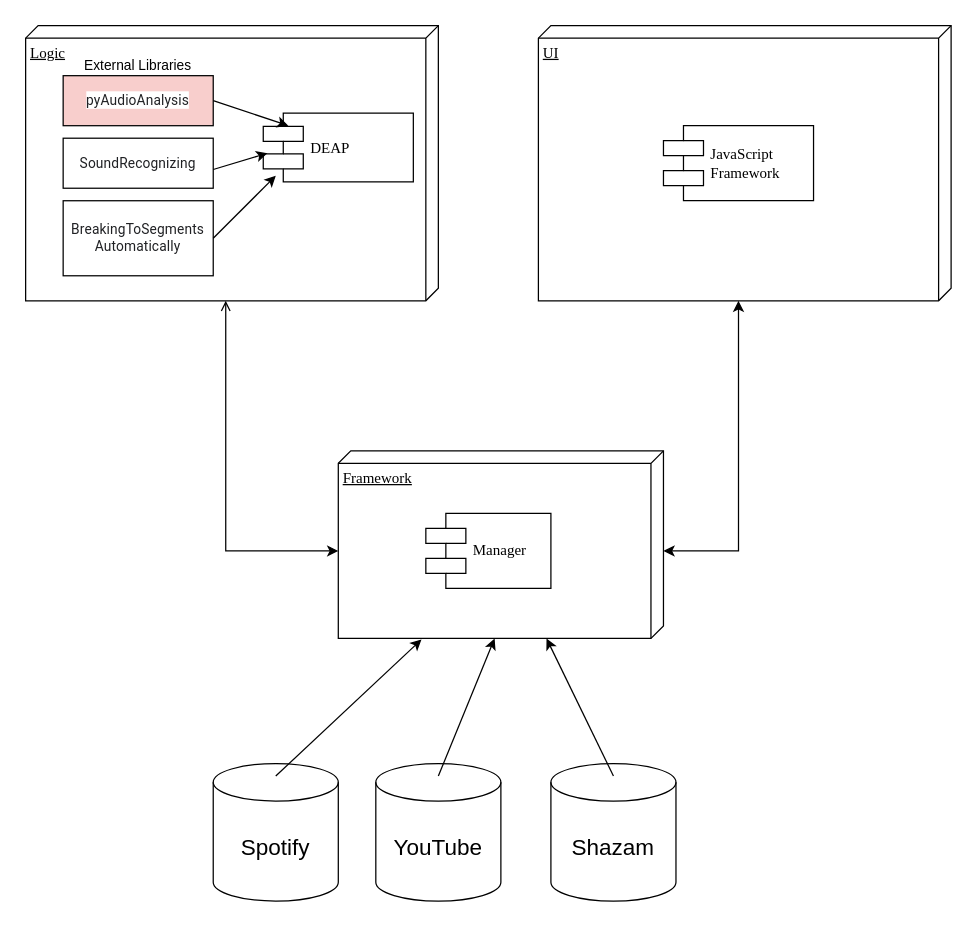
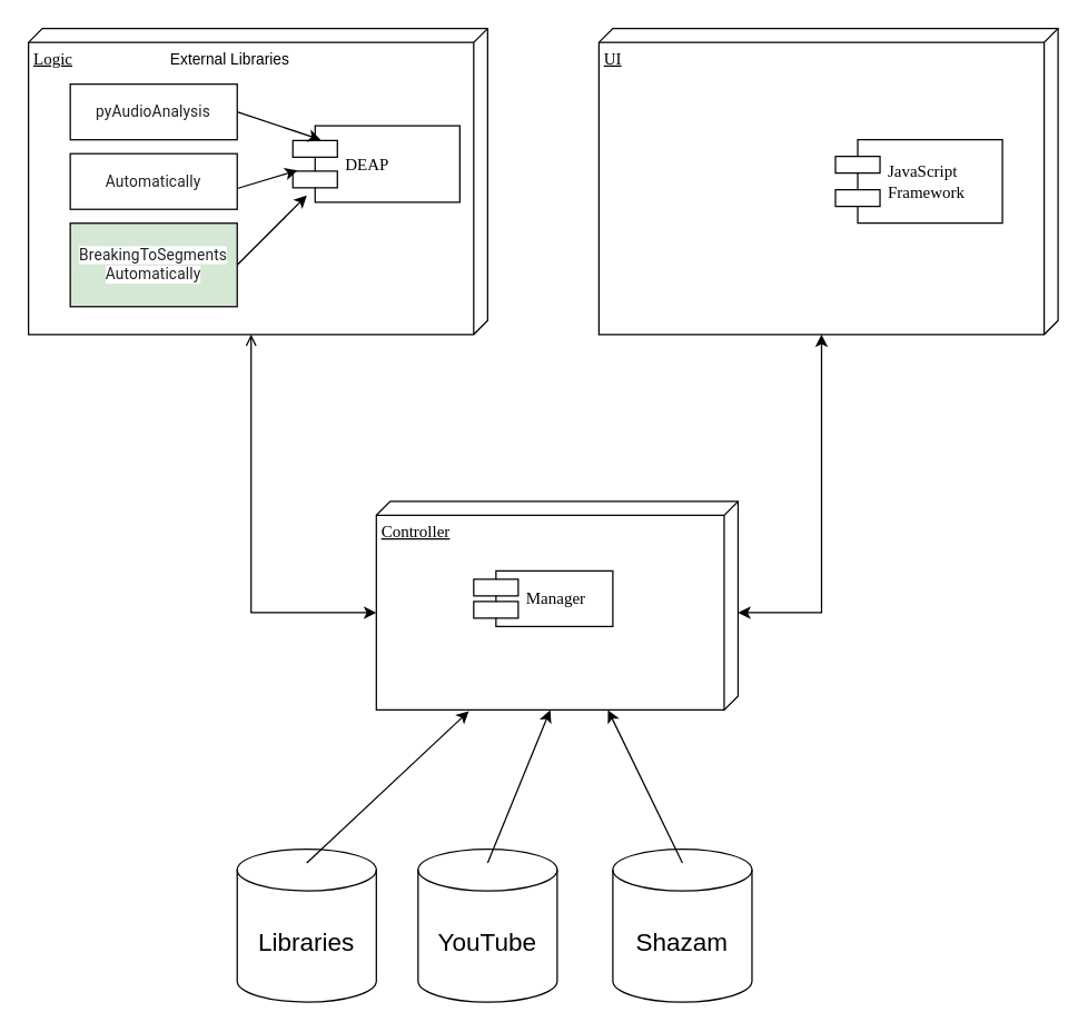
  <mxCell id="0" />
  <mxCell id="1" parent="0" />
  <mxCell id="2" value="Logic" style="verticalAlign=top;align=left;spacingTop=8;spacingLeft=2;spacingRight=12;shape=cube;size=10;direction=south;fontStyle=4;html=1;rounded=0;shadow=0;comic=0;labelBackgroundColor=none;strokeWidth=1;fontFamily=Verdana;fontSize=12" parent="1" vertex="1"><mxGeometry x="20" y="20" width="330" height="220" as="geometry" /></mxCell>
  <mxCell id="3" value="UI" style="verticalAlign=top;align=left;spacingTop=8;spacingLeft=2;spacingRight=12;shape=cube;size=10;direction=south;fontStyle=4;html=1;rounded=0;shadow=0;comic=0;labelBackgroundColor=none;strokeWidth=1;fontFamily=Verdana;fontSize=12" parent="1" vertex="1"><mxGeometry x="430" y="20" width="330" height="220" as="geometry" /></mxCell>
- <mxCell id="4" value="Framework" style="verticalAlign=top;align=left;spacingTop=8;spacingLeft=2;spacingRight=12;shape=cube;size=10;direction=south;fontStyle=4;html=1;rounded=0;shadow=0;comic=0;labelBackgroundColor=none;strokeWidth=1;fontFamily=Verdana;fontSize=12" parent="1" vertex="1"><mxGeometry x="270" y="360" width="260" height="150" as="geometry" /></mxCell>
+ <mxCell id="4" value="Controller" style="verticalAlign=top;align=left;spacingTop=8;spacingLeft=2;spacingRight=12;shape=cube;size=10;direction=south;fontStyle=4;html=1;rounded=0;shadow=0;comic=0;labelBackgroundColor=none;strokeWidth=1;fontFamily=Verdana;fontSize=12" parent="1" vertex="1"><mxGeometry x="270" y="360" width="260" height="150" as="geometry" /></mxCell>
  <mxCell id="5" value="DEAP" style="shape=component;align=left;spacingLeft=36;rounded=0;shadow=0;comic=0;labelBackgroundColor=none;strokeWidth=1;fontFamily=Verdana;fontSize=12;html=1;" parent="1" vertex="1"><mxGeometry x="210" y="90" width="120" height="55" as="geometry" /></mxCell>
- <mxCell id="6" value="JavaScript&lt;br&gt;Framework" style="shape=component;align=left;spacingLeft=36;rounded=0;shadow=0;comic=0;labelBackgroundColor=none;strokeWidth=1;fontFamily=Verdana;fontSize=12;html=1;" parent="1" vertex="1"><mxGeometry x="530" y="100" width="120" height="60" as="geometry" /></mxCell>
- <mxCell id="7" value="&lt;span style=&quot;color: rgb(32 , 33 , 36) ; font-family: &amp;#34;roboto&amp;#34; , &amp;#34;arial&amp;#34; , sans-serif ; letter-spacing: 0.1px ; background-color: rgb(255 , 255 , 255)&quot;&gt;&lt;font style=&quot;font-size: 11px&quot;&gt;pyAudioAnalysis &lt;/font&gt;&lt;/span&gt;" style="rounded=0;whiteSpace=wrap;html=1;fillColor=#f8cecc;" vertex="1" parent="1"><mxGeometry x="50" y="60" width="120" height="40" as="geometry" /></mxCell>
- <mxCell id="8" value="&lt;span style=&quot;color: rgb(32 , 33 , 36) ; font-family: &amp;#34;roboto&amp;#34; , &amp;#34;arial&amp;#34; , sans-serif ; letter-spacing: 0.1px ; background-color: rgb(255 , 255 , 255)&quot;&gt;&lt;font style=&quot;font-size: 11px&quot;&gt;SoundRecognizing&lt;/font&gt;&lt;/span&gt;" style="rounded=0;whiteSpace=wrap;html=1;fontSize=11;" vertex="1" parent="1"><mxGeometry x="50" y="110" width="120" height="40" as="geometry" /></mxCell>
- <mxCell id="9" value="&lt;span style=&quot;color: rgb(32 , 33 , 36) ; font-family: &amp;#34;roboto&amp;#34; , &amp;#34;arial&amp;#34; , sans-serif ; letter-spacing: 0.1px ; background-color: rgb(255 , 255 , 255)&quot;&gt;&lt;font style=&quot;font-size: 11px&quot;&gt;BreakingToSegments&lt;br&gt;Automatically&lt;/font&gt;&lt;/span&gt;" style="rounded=0;whiteSpace=wrap;html=1;fontSize=11;" vertex="1" parent="1"><mxGeometry x="50" y="160" width="120" height="60" as="geometry" /></mxCell>
+ <mxCell id="6" value="JavaScript&lt;br&gt;Framework" style="shape=component;align=left;spacingLeft=36;rounded=0;shadow=0;comic=0;labelBackgroundColor=none;strokeWidth=1;fontFamily=Verdana;fontSize=12;html=1;" parent="1" vertex="1"><mxGeometry x="600" y="100" width="120" height="60" as="geometry" /></mxCell>
+ <mxCell id="7" value="&lt;span style=&quot;color: rgb(32 , 33 , 36) ; font-family: &amp;#34;roboto&amp;#34; , &amp;#34;arial&amp;#34; , sans-serif ; letter-spacing: 0.1px ; background-color: rgb(255 , 255 , 255)&quot;&gt;&lt;font style=&quot;font-size: 11px&quot;&gt;pyAudioAnalysis &lt;/font&gt;&lt;/span&gt;" style="rounded=0;whiteSpace=wrap;html=1;" vertex="1" parent="1"><mxGeometry x="50" y="60" width="120" height="40" as="geometry" /></mxCell>
+ <mxCell id="8" value="&lt;span style=&quot;color: rgb(32 , 33 , 36) ; font-family: &amp;#34;roboto&amp;#34; , &amp;#34;arial&amp;#34; , sans-serif ; letter-spacing: 0.1px ; background-color: rgb(255 , 255 , 255)&quot;&gt;&lt;font style=&quot;font-size: 11px&quot;&gt;Automatically&lt;/font&gt;&lt;/span&gt;" style="rounded=0;whiteSpace=wrap;html=1;fontSize=11;" vertex="1" parent="1"><mxGeometry x="50" y="110" width="120" height="40" as="geometry" /></mxCell>
+ <mxCell id="9" value="&lt;span style=&quot;color: rgb(32 , 33 , 36) ; font-family: &amp;#34;roboto&amp;#34; , &amp;#34;arial&amp;#34; , sans-serif ; letter-spacing: 0.1px ; background-color: rgb(255 , 255 , 255)&quot;&gt;&lt;font style=&quot;font-size: 11px&quot;&gt;BreakingToSegments&lt;br&gt;Automatically&lt;/font&gt;&lt;/span&gt;" style="rounded=0;whiteSpace=wrap;html=1;fontSize=11;fillColor=#d5e8d4;" vertex="1" parent="1"><mxGeometry x="50" y="160" width="120" height="60" as="geometry" /></mxCell>
  <mxCell id="10" value="" style="endArrow=classic;html=1;rounded=0;fontSize=11;entryX=0.167;entryY=0.182;entryDx=0;entryDy=0;entryPerimeter=0;" edge="1" parent="1" target="5"><mxGeometry width="50" height="50" relative="1" as="geometry"><mxPoint x="170" y="80" as="sourcePoint" /><mxPoint x="220" y="30" as="targetPoint" /></mxGeometry></mxCell>
  <mxCell id="11" value="" style="endArrow=classic;html=1;rounded=0;fontSize=11;entryX=0.028;entryY=0.582;entryDx=0;entryDy=0;entryPerimeter=0;" edge="1" parent="1" target="5"><mxGeometry width="50" height="50" relative="1" as="geometry"><mxPoint x="170" y="135" as="sourcePoint" /><mxPoint x="220" y="85" as="targetPoint" /></mxGeometry></mxCell>
  <mxCell id="12" value="" style="endArrow=classic;html=1;rounded=0;fontSize=11;" edge="1" parent="1"><mxGeometry width="50" height="50" relative="1" as="geometry"><mxPoint x="170" y="190" as="sourcePoint" /><mxPoint x="220" y="140" as="targetPoint" /></mxGeometry></mxCell>
- <mxCell id="13" value="&lt;font style=&quot;font-size: 18px&quot;&gt;Spotify&lt;/font&gt;" style="shape=cylinder3;whiteSpace=wrap;html=1;boundedLbl=1;backgroundOutline=1;size=15;fontSize=11;" vertex="1" parent="1"><mxGeometry x="170" y="610" width="100" height="110" as="geometry" /></mxCell>
+ <mxCell id="13" value="&lt;font style=&quot;font-size: 18px&quot;&gt;Libraries&lt;/font&gt;" style="shape=cylinder3;whiteSpace=wrap;html=1;boundedLbl=1;backgroundOutline=1;size=15;fontSize=11;" vertex="1" parent="1"><mxGeometry x="170" y="610" width="100" height="110" as="geometry" /></mxCell>
  <mxCell id="14" value="&lt;span style=&quot;font-size: 18px&quot;&gt;YouTube&lt;/span&gt;" style="shape=cylinder3;whiteSpace=wrap;html=1;boundedLbl=1;backgroundOutline=1;size=15;fontSize=11;" vertex="1" parent="1"><mxGeometry x="300" y="610" width="100" height="110" as="geometry" /></mxCell>
  <mxCell id="15" value="&lt;font style=&quot;font-size: 18px&quot;&gt;Shazam&lt;/font&gt;" style="shape=cylinder3;whiteSpace=wrap;html=1;boundedLbl=1;backgroundOutline=1;size=15;fontSize=11;" vertex="1" parent="1"><mxGeometry x="440" y="610" width="100" height="110" as="geometry" /></mxCell>
  <mxCell id="16" value="" style="endArrow=classic;html=1;rounded=0;fontSize=18;entryX=1.005;entryY=0.744;entryDx=0;entryDy=0;entryPerimeter=0;" edge="1" parent="1" target="4"><mxGeometry width="50" height="50" relative="1" as="geometry"><mxPoint x="220" y="620" as="sourcePoint" /><mxPoint x="425" y="470" as="targetPoint" /></mxGeometry></mxCell>
  <mxCell id="17" value="" style="endArrow=classic;html=1;rounded=0;fontSize=18;entryX=0;entryY=0;entryDx=150;entryDy=135;entryPerimeter=0;" edge="1" parent="1" target="4"><mxGeometry width="50" height="50" relative="1" as="geometry"><mxPoint x="350" y="620" as="sourcePoint" /><mxPoint x="450" y="470" as="targetPoint" /></mxGeometry></mxCell>
  <mxCell id="18" value="" style="endArrow=classic;html=1;rounded=0;fontSize=18;" edge="1" parent="1" target="4"><mxGeometry width="50" height="50" relative="1" as="geometry"><mxPoint x="490" y="620" as="sourcePoint" /><mxPoint x="475" y="470" as="targetPoint" /></mxGeometry></mxCell>
- <mxCell id="19" value="Manager" style="shape=component;align=left;spacingLeft=36;rounded=0;shadow=0;comic=0;labelBackgroundColor=none;strokeWidth=1;fontFamily=Verdana;fontSize=12;html=1;" vertex="1" parent="1"><mxGeometry x="340" y="410" width="100" height="60" as="geometry" /></mxCell>
+ <mxCell id="19" value="Manager" style="shape=component;align=left;spacingLeft=36;rounded=0;shadow=0;comic=0;labelBackgroundColor=none;strokeWidth=1;fontFamily=Verdana;fontSize=12;html=1;" vertex="1" parent="1"><mxGeometry x="340" y="410" width="100" height="40" as="geometry" /></mxCell>
  <mxCell id="20" value="" style="endArrow=open;startArrow=classic;html=1;rounded=0;fontSize=18;entryX=0;entryY=0;entryDx=220;entryDy=170;entryPerimeter=0;exitX=0;exitY=0;exitDx=80;exitDy=260;exitPerimeter=0;" edge="1" parent="1" source="4" target="2"><mxGeometry width="50" height="50" relative="1" as="geometry"><mxPoint x="360" y="340" as="sourcePoint" /><mxPoint x="410" y="290" as="targetPoint" /><Array as="points"><mxPoint x="180" y="440" /></Array></mxGeometry></mxCell>
  <mxCell id="21" value="" style="endArrow=classic;startArrow=classic;html=1;rounded=0;fontSize=18;entryX=0;entryY=0;entryDx=220;entryDy=170;entryPerimeter=0;" edge="1" parent="1" target="3"><mxGeometry width="50" height="50" relative="1" as="geometry"><mxPoint x="530" y="440" as="sourcePoint" /><mxPoint x="660" y="290" as="targetPoint" /><Array as="points"><mxPoint x="590" y="440" /></Array></mxGeometry></mxCell>
- <mxCell id="22" value="&lt;font style=&quot;font-size: 11px&quot;&gt;External Libraries&lt;/font&gt;" style="text;html=1;strokeColor=none;fillColor=none;align=center;verticalAlign=middle;whiteSpace=wrap;rounded=0;fontSize=18;" vertex="1" parent="1"><mxGeometry x="30" y="40" width="160" height="20" as="geometry" /></mxCell>
+ <mxCell id="22" value="&lt;font style=&quot;font-size: 11px&quot;&gt;External Libraries&lt;/font&gt;" style="text;html=1;strokeColor=none;fillColor=none;align=center;verticalAlign=middle;whiteSpace=wrap;rounded=0;fontSize=18;" vertex="1" parent="1"><mxGeometry x="85" y="30" width="160" height="20" as="geometry" /></mxCell>
